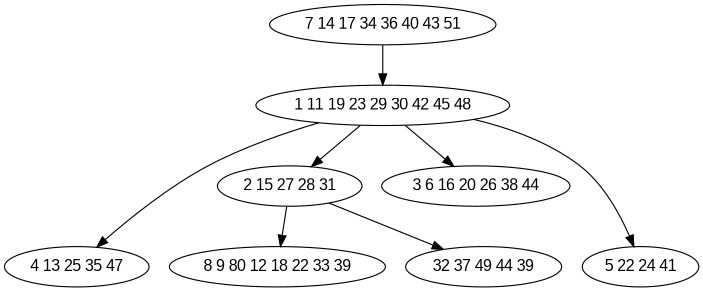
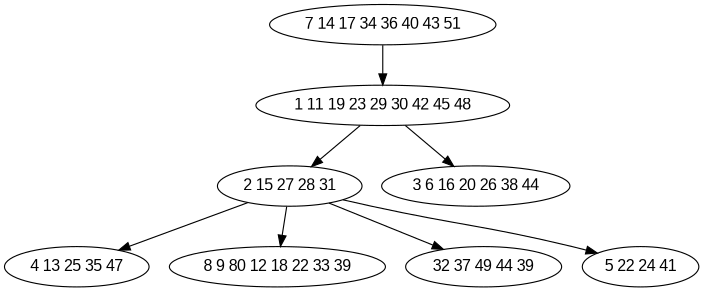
  digraph {
    fontname="Liberation Sans"
    node [fontname="Liberation Sans"]
    edge [fontname="Liberation Sans"]
    n1 [label="7 14 17 34 36 40 43 51"]
    n2 [label="1 11 19 23 29 30 42 45 48"]
    n3 [label="2 15 27 28 31"]
    n4 [label="4 13 25 35 47"]
    n5 [label="3 6 16 20 26 38 44"]
    n6 [label="5 22 24 41"]
    n7 [label="8 9 80 12 18 22 33 39"]
    n8 [label="32 37 49 44 39"]
    n1 -> n2
    n2 -> n3
-   n2 -> n4
+   n3 -> n4
    n2 -> n5
-   n2 -> n6
+   n3 -> n6
    n3 -> n7
    n3 -> n8
  }
